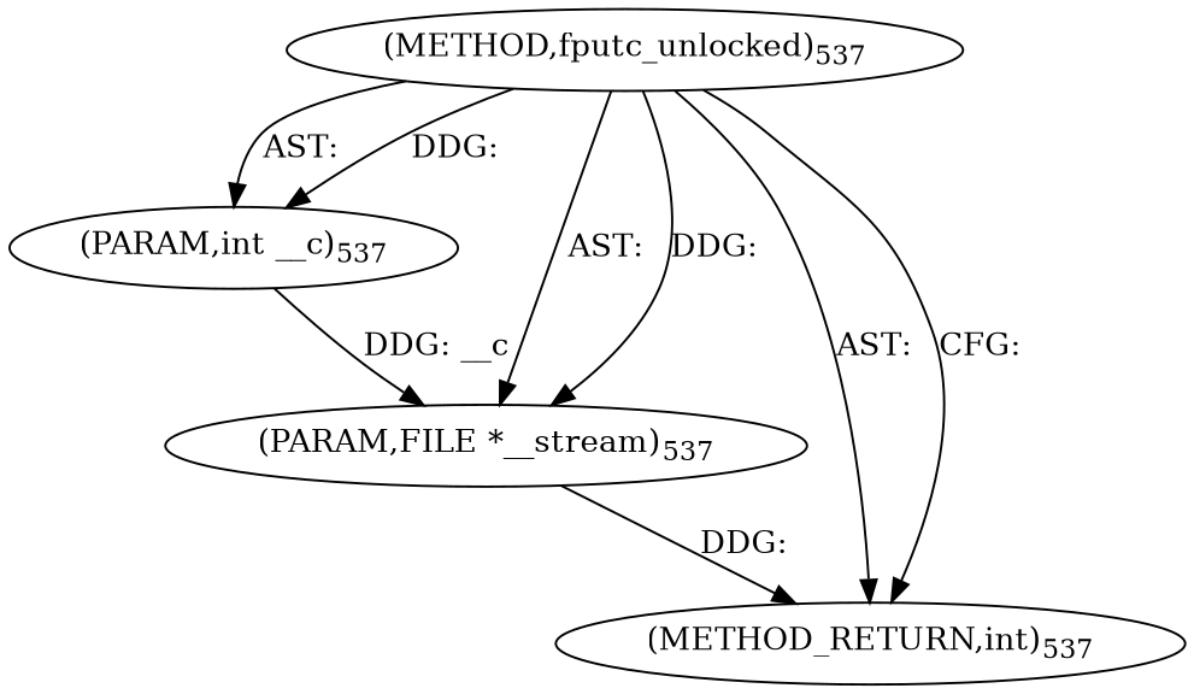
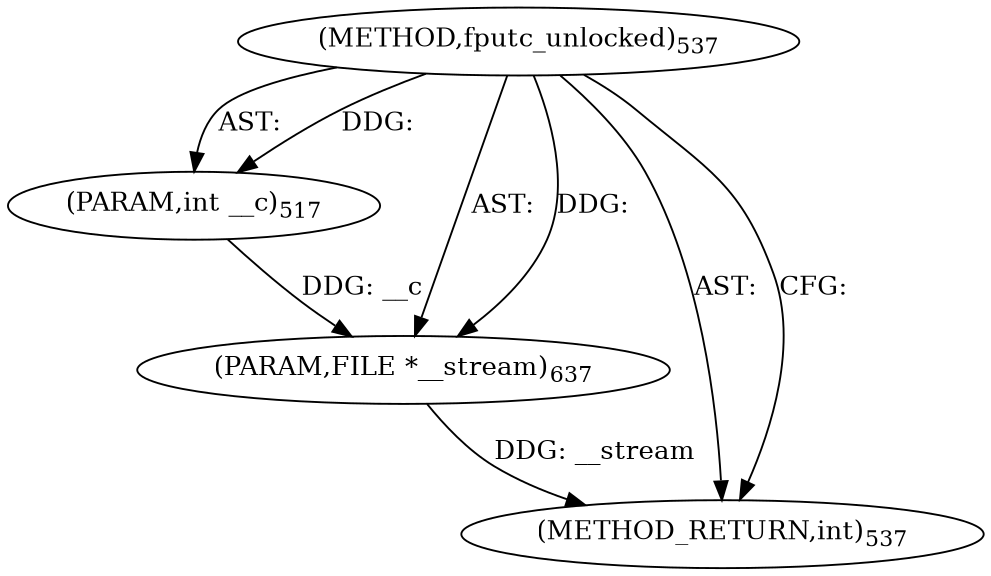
  digraph {
    n1 [label=<(METHOD,fputc_unlocked)<SUB>537</SUB>>]
-   n2 [label=<(PARAM,int __c)<SUB>537</SUB>>]
-   n3 [label=<(PARAM,FILE *__stream)<SUB>537</SUB>>]
+   n2 [label=<(PARAM,int __c)<SUB>517</SUB>>]
+   n3 [label=<(PARAM,FILE *__stream)<SUB>637</SUB>>]
    n4 [label=<(METHOD_RETURN,int)<SUB>537</SUB>>]
    n1 -> n2 [label="AST: "]
    n1 -> n2 [label="DDG: "]
    n1 -> n3 [label="AST: "]
    n1 -> n3 [label="DDG: "]
    n1 -> n4 [label="AST: "]
    n1 -> n4 [label="CFG: "]
    n2 -> n3 [label="DDG: __c"]
-   n3 -> n4 [label="DDG: "]
+   n3 -> n4 [label="DDG: __stream"]
  }
